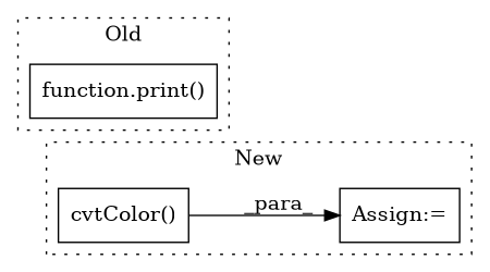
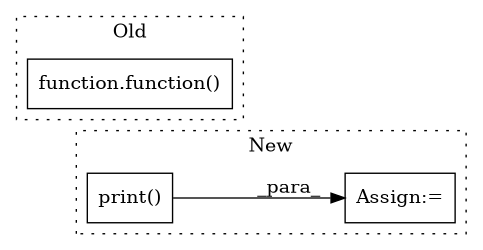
  digraph {
    rankdir=LR
    node [a=75 shape=box]
-   n1 [l="13,1" label="cvtColor()" s="2633,2673"]
+   n1 [l="13,1" label="print()" s="2633,2673"]
    n2 [a=68 l=3 label="Assign:=" s=2630]
-   n3 [l="6,1" label="function.print()" s="981,1009"]
+   n3 [l="6,1" label="function.function()" s="981,1009"]
    subgraph cluster_1 {
      label=New
      style=dotted
      n1
      n2
    }
    subgraph cluster_2 {
      label=Old
      style=dotted
      n3
    }
    n1 -> n2 [label=_para_]
  }
